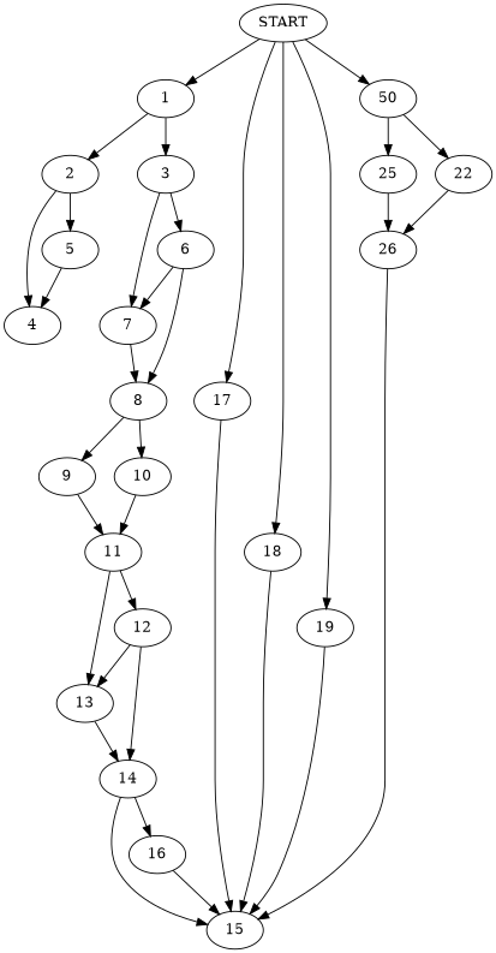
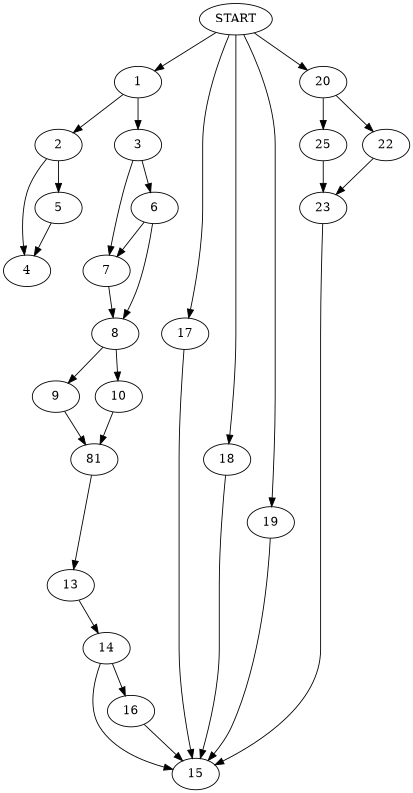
  digraph {
    n1 [label=START]
    1
    17
    18
    19
-   20 [label=50]
+   20
    2
    3
    15
    n10 [label=25]
    22
    4
    5
    6
    7
    8
    9
    10
-   11
-   12
+   11 [label=81]
    13
    14
    16
-   23 [label=26]
+   23
    n1 -> 1
    n1 -> 17
    n1 -> 18
    n1 -> 19
    n1 -> 20
    1 -> 2
    1 -> 3
    17 -> 15
    18 -> 15
    19 -> 15
    20 -> n10
    20 -> 22
    2 -> 4
    2 -> 5
    3 -> 6
    3 -> 7
    n10 -> 23
    22 -> 23
    5 -> 4
    6 -> 7
    6 -> 8
    7 -> 8
    8 -> 9
    8 -> 10
    9 -> 11
    10 -> 11
-   11 -> 12
    11 -> 13
-   12 -> 13
-   12 -> 14
    13 -> 14
    14 -> 15
    14 -> 16
    16 -> 15
    23 -> 15
  }
